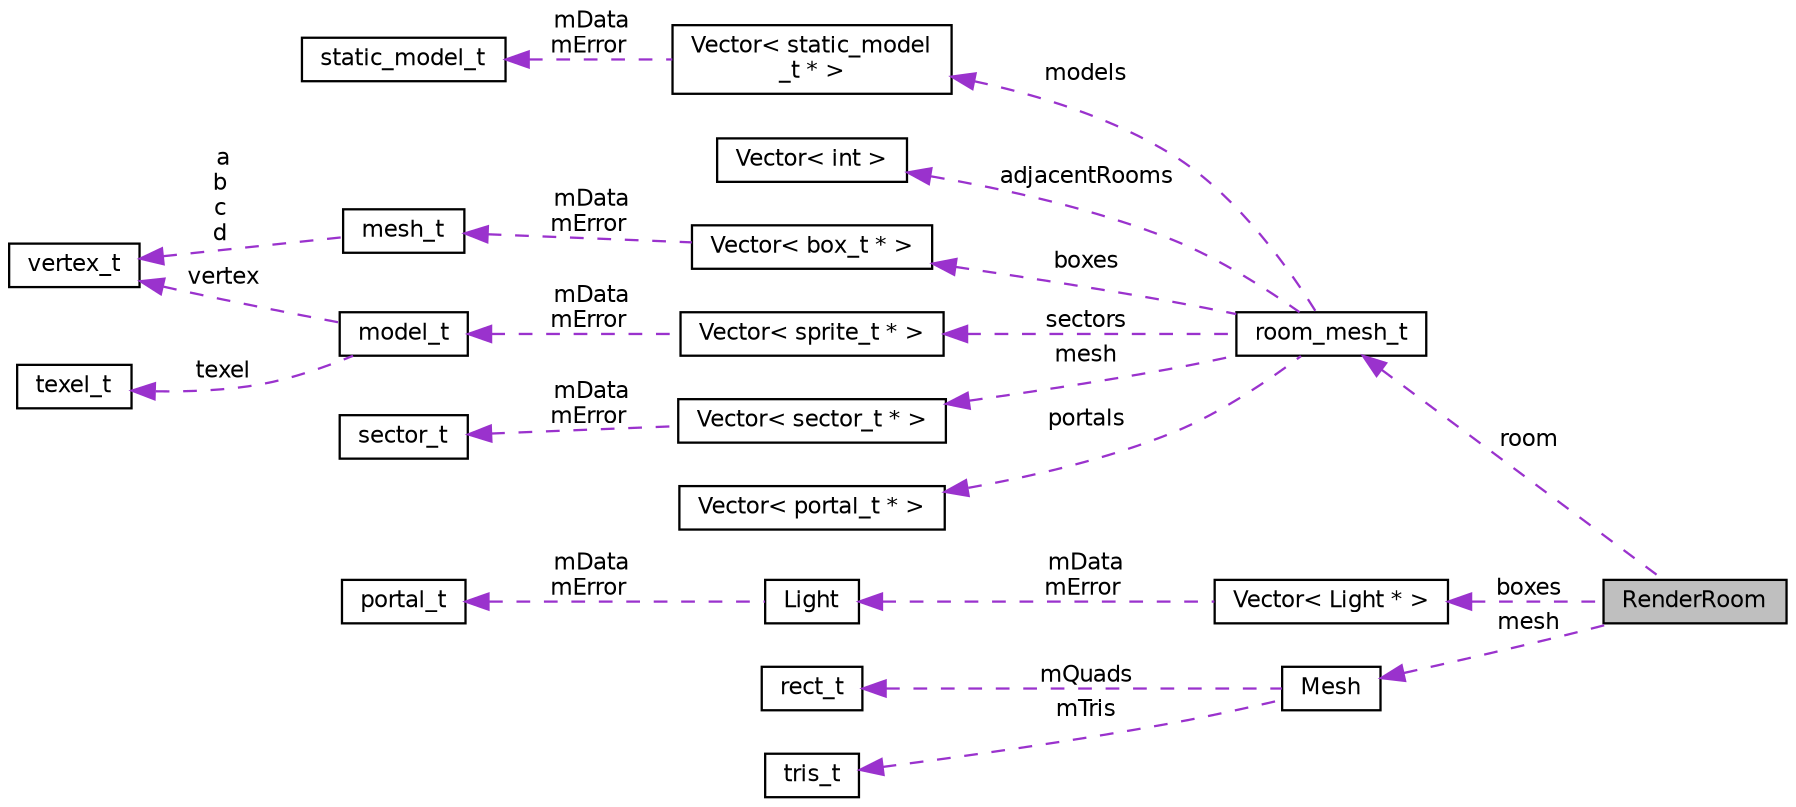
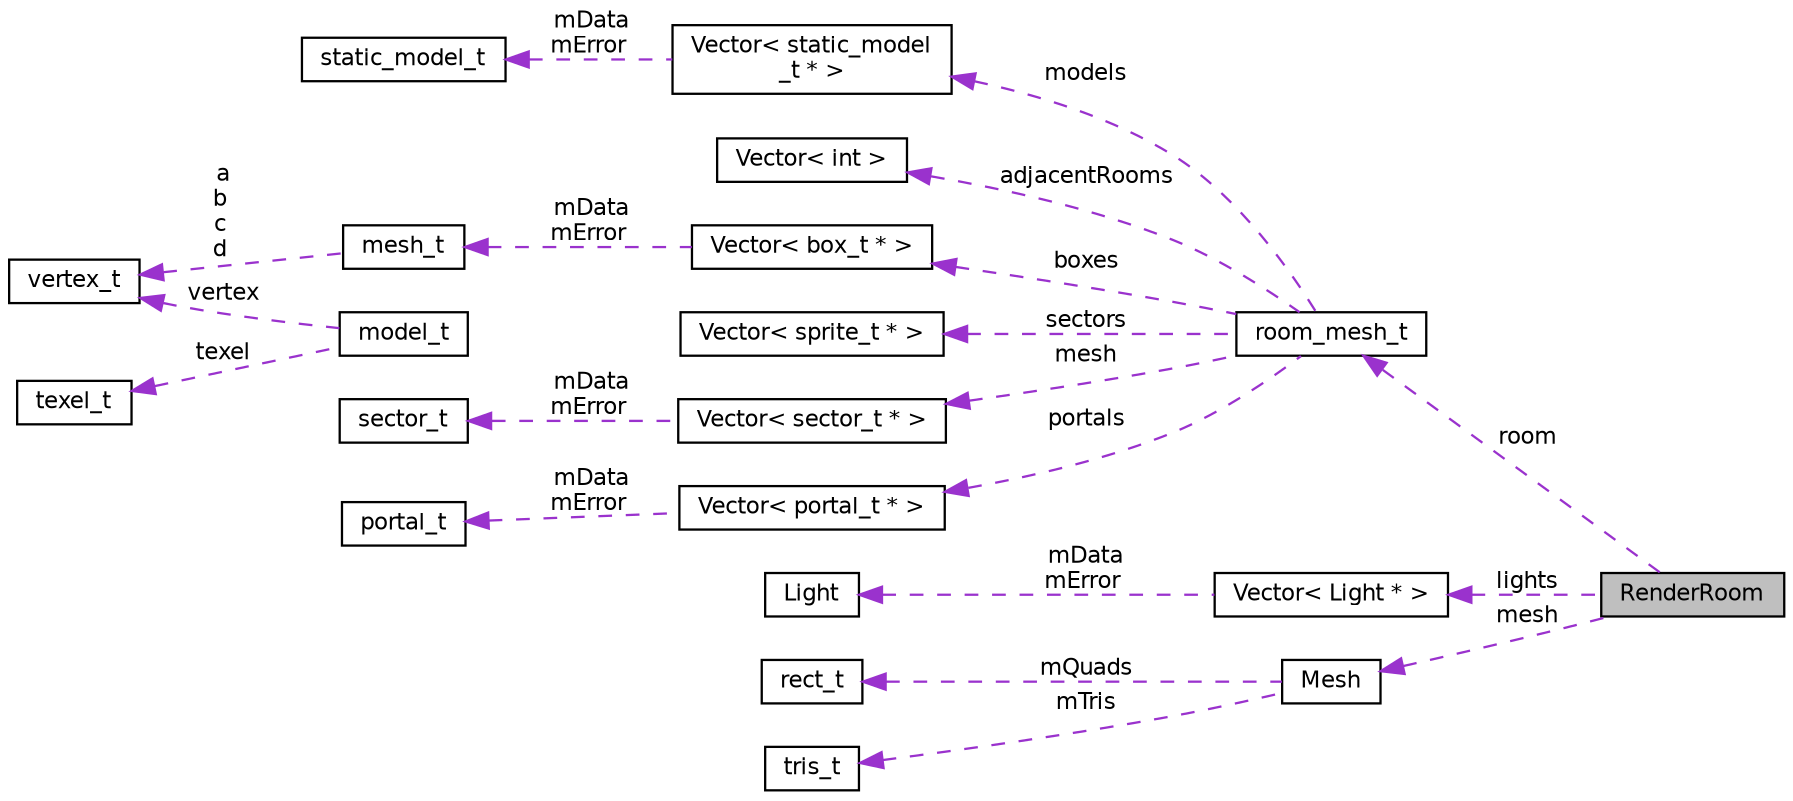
  digraph {
    rankdir=LR
    node [color=black fillcolor=white fontname=Helvetica fontsize=10 shape=record style=filled]
    edge [color=darkorchid3 dir=back fontname=Helvetica fontsize=10 labelfontname=Helvetica labelfontsize=10 style=dashed]
    n1 [fillcolor=grey75 fontcolor=black height=0.2 label=RenderRoom width=0.4]
    n2 [height=0.2 label=room_mesh_t width=0.4]
    n3 [height=0.2 label="Vector\< static_model\l_t * \>" width=0.4]
    n4 [height=0.2 label=static_model_t width=0.4]
    n5 [height=0.2 label="Vector\< int \>" width=0.4]
    n6 [height=0.2 label="Vector\< box_t * \>" width=0.4]
    n7 [height=0.2 label=mesh_t width=0.4]
    n8 [height=0.2 label=vertex_t width=0.4]
    n9 [height=0.2 label=model_t width=0.4]
    n10 [height=0.2 label="Vector\< sprite_t * \>" width=0.4]
    n11 [height=0.2 label="Vector\< sector_t * \>" width=0.4]
    n12 [height=0.2 label=sector_t width=0.4]
    n13 [height=0.2 label=texel_t width=0.4]
    n14 [height=0.2 label="Vector\< portal_t * \>" width=0.4]
    n15 [height=0.2 label=portal_t width=0.4]
    n16 [height=0.2 label="Vector\< Light * \>" width=0.4]
    n17 [height=0.2 label=Light width=0.4]
    n18 [height=0.2 label=Mesh width=0.4]
    n19 [height=0.2 label=rect_t width=0.4]
    n20 [height=0.2 label=tris_t width=0.4]
    n2 -> n1 [label=" room"]
    n3 -> n2 [label=" models"]
    n4 -> n3 [label=" mData\nmError"]
    n5 -> n2 [label=" adjacentRooms"]
    n6 -> n2 [label=" boxes"]
    n7 -> n6 [label=" mData\nmError"]
    n8 -> n7 [label=" a\nb\nc\nd"]
    n8 -> n9 [label=" vertex"]
-   n9 -> n10 [label=" mData\nmError"]
    n10 -> n2 [label=" sectors"]
    n11 -> n2 [label=" mesh"]
    n12 -> n11 [label=" mData\nmError"]
    n13 -> n9 [label=" texel"]
    n14 -> n2 [label=" portals"]
-   n15 -> n17 [label=" mData\nmError"]
-   n16 -> n1 [label=" boxes"]
+   n15 -> n14 [label=" mData\nmError"]
+   n16 -> n1 [label=" lights"]
    n17 -> n16 [label=" mData\nmError"]
    n18 -> n1 [label=" mesh"]
    n19 -> n18 [label=" mQuads"]
    n20 -> n18 [label=" mTris"]
  }
